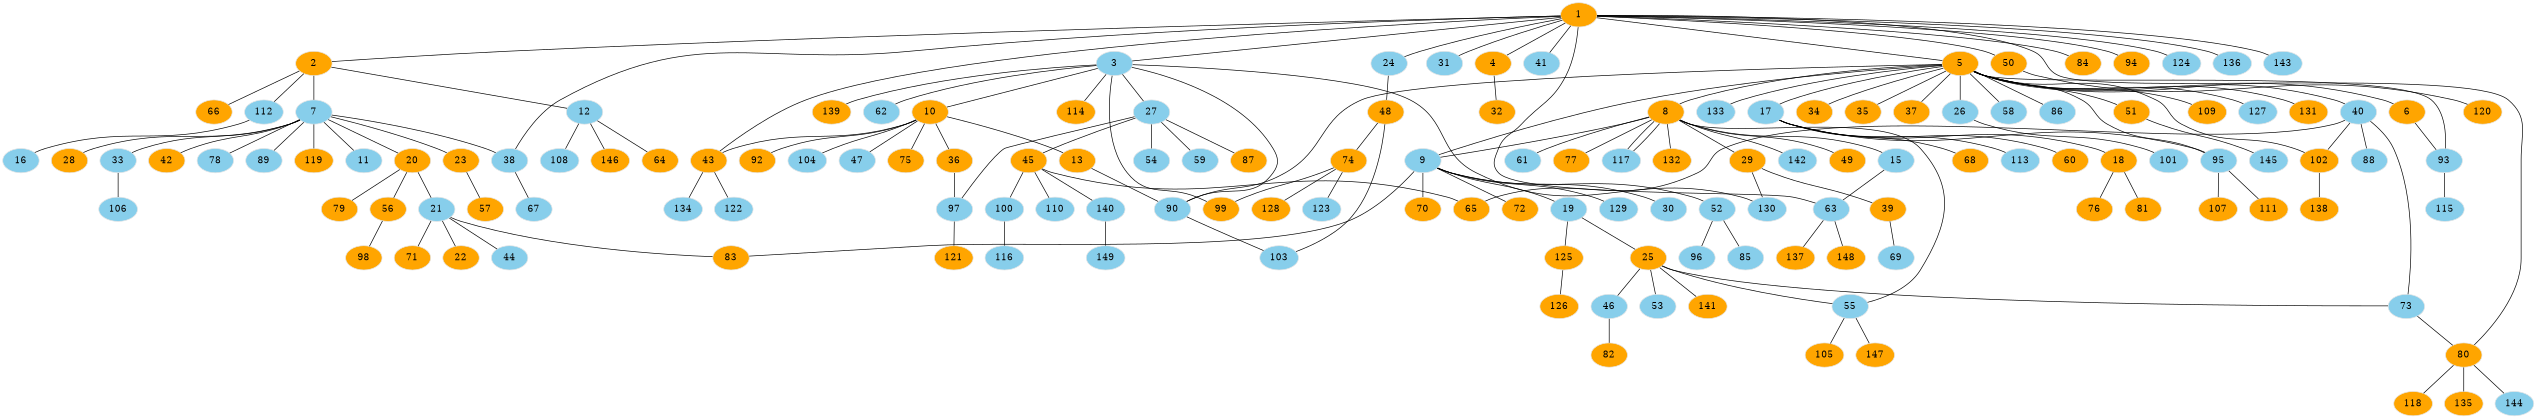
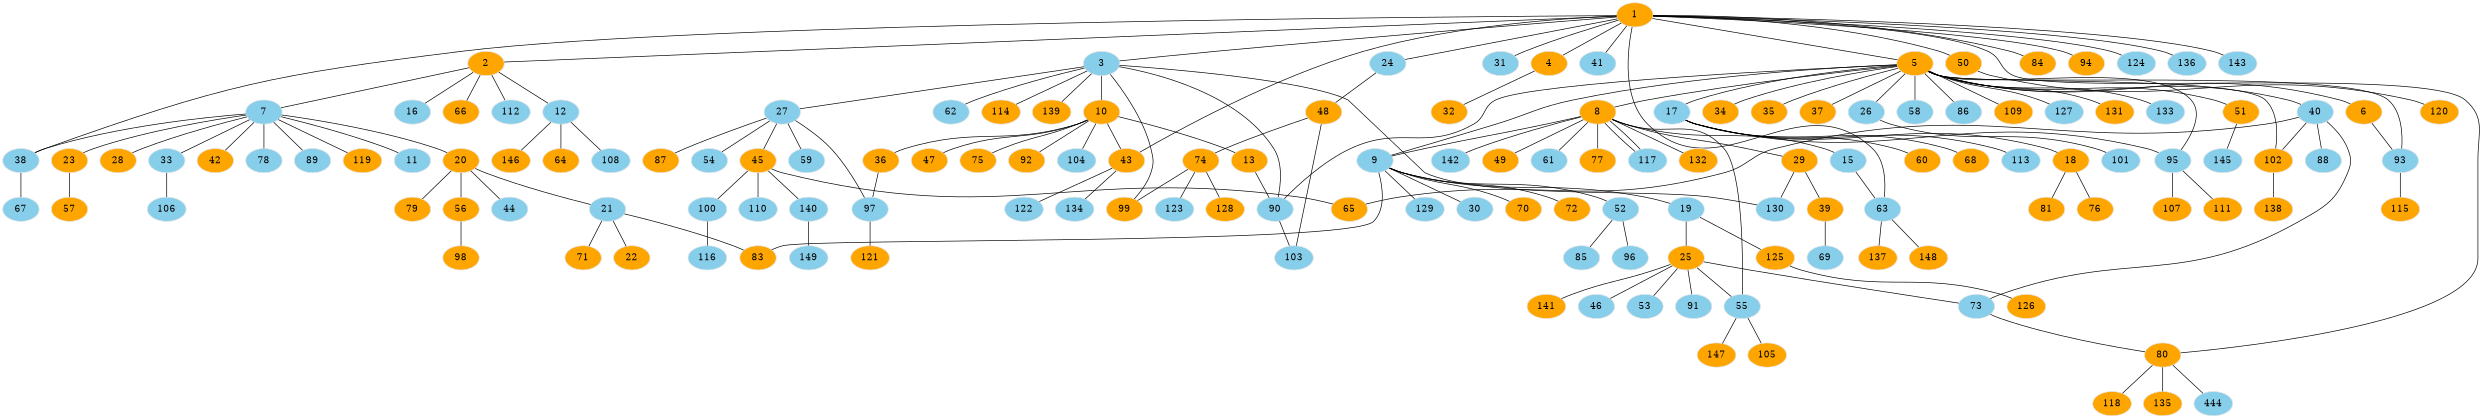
  graph {
    fontname="DejaVu Serif"
    node [color=gray90 fillcolor=orange fontname="DejaVu Serif" style=filled]
    edge [fontname="DejaVu Serif"]
    1
    2
    3 [fillcolor=skyblue]
    4
    5
    24 [fillcolor=skyblue]
    31 [fillcolor=skyblue]
    38 [fillcolor=skyblue]
    41 [fillcolor=skyblue]
    43
    50
    63 [fillcolor=skyblue]
    80
    84
    94
    124 [fillcolor=skyblue]
    136 [fillcolor=skyblue]
    143 [fillcolor=skyblue]
    7 [fillcolor=skyblue]
    12 [fillcolor=skyblue]
    16 [fillcolor=skyblue]
    66
    112 [fillcolor=skyblue]
    10
    27 [fillcolor=skyblue]
    62 [fillcolor=skyblue]
    90 [fillcolor=skyblue]
    99
    114
    130 [fillcolor=skyblue]
    139
    32
    6
    8
    9 [fillcolor=skyblue]
    17 [fillcolor=skyblue]
    26 [fillcolor=skyblue]
    34
    35
    37
    40 [fillcolor=skyblue]
    51
    58 [fillcolor=skyblue]
    86 [fillcolor=skyblue]
    93 [fillcolor=skyblue]
    95 [fillcolor=skyblue]
    102
    109
    127 [fillcolor=skyblue]
    131
    133 [fillcolor=skyblue]
    48
    67 [fillcolor=skyblue]
    122 [fillcolor=skyblue]
    134 [fillcolor=skyblue]
    120
    137
    148
    118
    135
-   144 [fillcolor=skyblue]
+   144 [fillcolor=skyblue label=444]
    11 [fillcolor=skyblue]
    20
    23
    28
    33 [fillcolor=skyblue]
    42
    78 [fillcolor=skyblue]
    89 [fillcolor=skyblue]
    119
    64
    108 [fillcolor=skyblue]
    146
    13
    36
-   47 [fillcolor=skyblue]
+   47
    75
    92
    104 [fillcolor=skyblue]
    45
    54 [fillcolor=skyblue]
    59 [fillcolor=skyblue]
    87
    97 [fillcolor=skyblue]
    103 [fillcolor=skyblue]
    15 [fillcolor=skyblue]
    29
    49
    55 [fillcolor=skyblue]
    61 [fillcolor=skyblue]
    77
    117 [fillcolor=skyblue]
    132
    142 [fillcolor=skyblue]
    19 [fillcolor=skyblue]
    30 [fillcolor=skyblue]
    52 [fillcolor=skyblue]
    70
    72
    83
    129 [fillcolor=skyblue]
    18
    60
    68
    113 [fillcolor=skyblue]
    101 [fillcolor=skyblue]
    73 [fillcolor=skyblue]
    65
    88 [fillcolor=skyblue]
    145 [fillcolor=skyblue]
-   115 [fillcolor=skyblue]
+   115
    107
    111
    138
    21 [fillcolor=skyblue]
    56
    79
    57
    106 [fillcolor=skyblue]
    39
    105
    147
    25
    125
    85 [fillcolor=skyblue]
    96 [fillcolor=skyblue]
    76
    81
    46 [fillcolor=skyblue]
    53 [fillcolor=skyblue]
+   91 [fillcolor=skyblue]
    141
    126
    22
    44 [fillcolor=skyblue]
    71
    98
    74
-   82
    100 [fillcolor=skyblue]
    110 [fillcolor=skyblue]
    140 [fillcolor=skyblue]
    121
    69 [fillcolor=skyblue]
    116 [fillcolor=skyblue]
    149 [fillcolor=skyblue]
    123 [fillcolor=skyblue]
    128
    1 -- 2
    1 -- 3
    1 -- 4
    1 -- 5
    1 -- 24
    1 -- 31
    1 -- 38
    1 -- 41
    1 -- 43
    1 -- 50
    1 -- 63
    1 -- 80
    1 -- 84
    1 -- 94
    1 -- 124
    1 -- 136
    1 -- 143
    2 -- 7
    2 -- 12
-   112 -- 16
+   2 -- 16
    2 -- 66
    2 -- 112
    3 -- 10
    3 -- 27
    3 -- 62
    3 -- 90
    3 -- 99
    3 -- 114
    3 -- 130
    3 -- 139
    4 -- 32
    5 -- 90
    5 -- 6
    5 -- 8
    5 -- 9
    5 -- 17
    5 -- 26
    5 -- 34
    5 -- 35
    5 -- 37
    5 -- 40
    5 -- 51
    5 -- 58
    5 -- 86
    5 -- 93
    5 -- 95
    5 -- 102
    5 -- 109
    5 -- 127
    5 -- 131
    5 -- 133
    24 -- 48
    38 -- 67
    43 -- 122
    43 -- 134
    50 -- 120
    63 -- 137
    63 -- 148
    80 -- 118
    80 -- 135
    80 -- 144
    7 -- 38
    7 -- 11
    7 -- 20
    7 -- 23
    7 -- 28
    7 -- 33
    7 -- 42
    7 -- 78
    7 -- 89
    7 -- 119
    12 -- 64
    12 -- 108
    12 -- 146
    10 -- 43
    10 -- 13
    10 -- 36
    10 -- 47
    10 -- 75
    10 -- 92
    10 -- 104
    27 -- 45
    27 -- 54
    27 -- 59
    27 -- 87
    27 -- 97
    90 -- 103
    6 -- 93
    8 -- 9
    8 -- 15
    8 -- 29
    8 -- 49
    8 -- 55
    8 -- 61
    8 -- 77
    8 -- 117
    8 -- 117
    8 -- 132
    8 -- 142
    9 -- 19
    9 -- 30
    9 -- 52
    9 -- 70
    9 -- 72
    9 -- 83
    9 -- 129
    17 -- 95
    17 -- 18
    17 -- 60
    17 -- 68
    17 -- 113
    26 -- 101
    40 -- 102
    40 -- 73
    40 -- 65
    40 -- 88
    51 -- 145
    93 -- 115
    95 -- 107
    95 -- 111
    102 -- 138
    48 -- 103
    48 -- 74
    20 -- 21
    20 -- 56
    20 -- 79
    23 -- 57
    33 -- 106
    13 -- 90
    36 -- 97
    45 -- 65
    45 -- 100
    45 -- 110
    45 -- 140
    97 -- 121
    15 -- 63
    29 -- 130
    29 -- 39
    55 -- 105
    55 -- 147
    19 -- 25
    19 -- 125
    52 -- 85
    52 -- 96
    18 -- 76
    18 -- 81
    73 -- 80
    21 -- 83
    21 -- 22
-   21 -- 44
+   20 -- 44
    21 -- 71
    56 -- 98
    39 -- 69
    25 -- 55
    25 -- 73
    25 -- 46
    25 -- 53
+   25 -- 91
    25 -- 141
    125 -- 126
-   46 -- 82
    74 -- 99
    74 -- 123
    74 -- 128
    100 -- 116
    140 -- 149
  }
